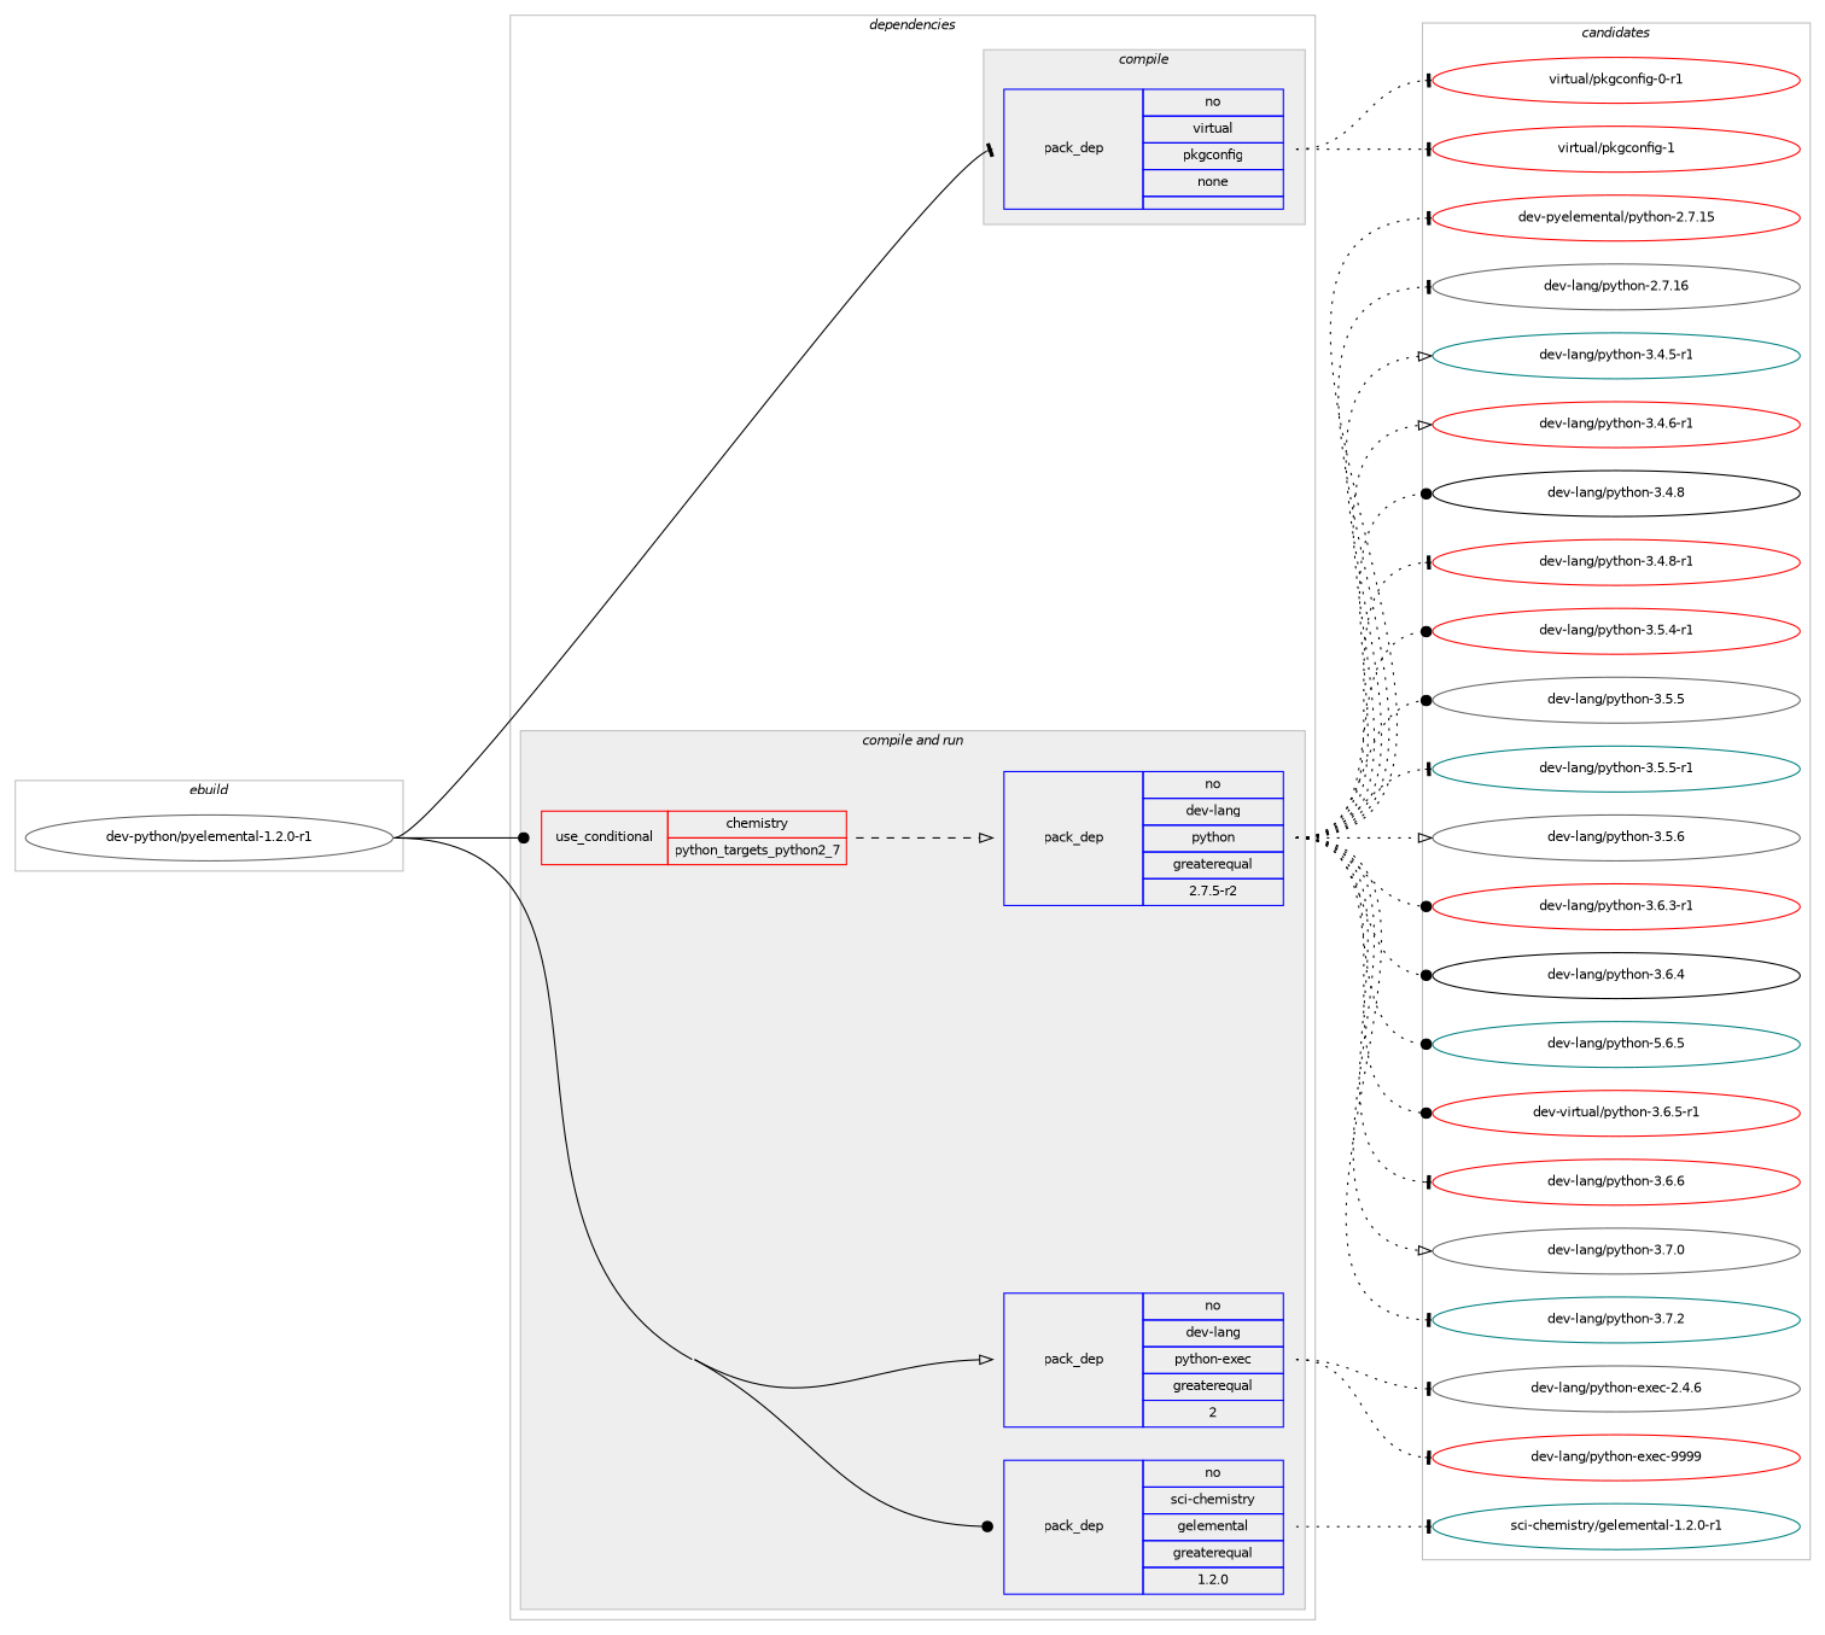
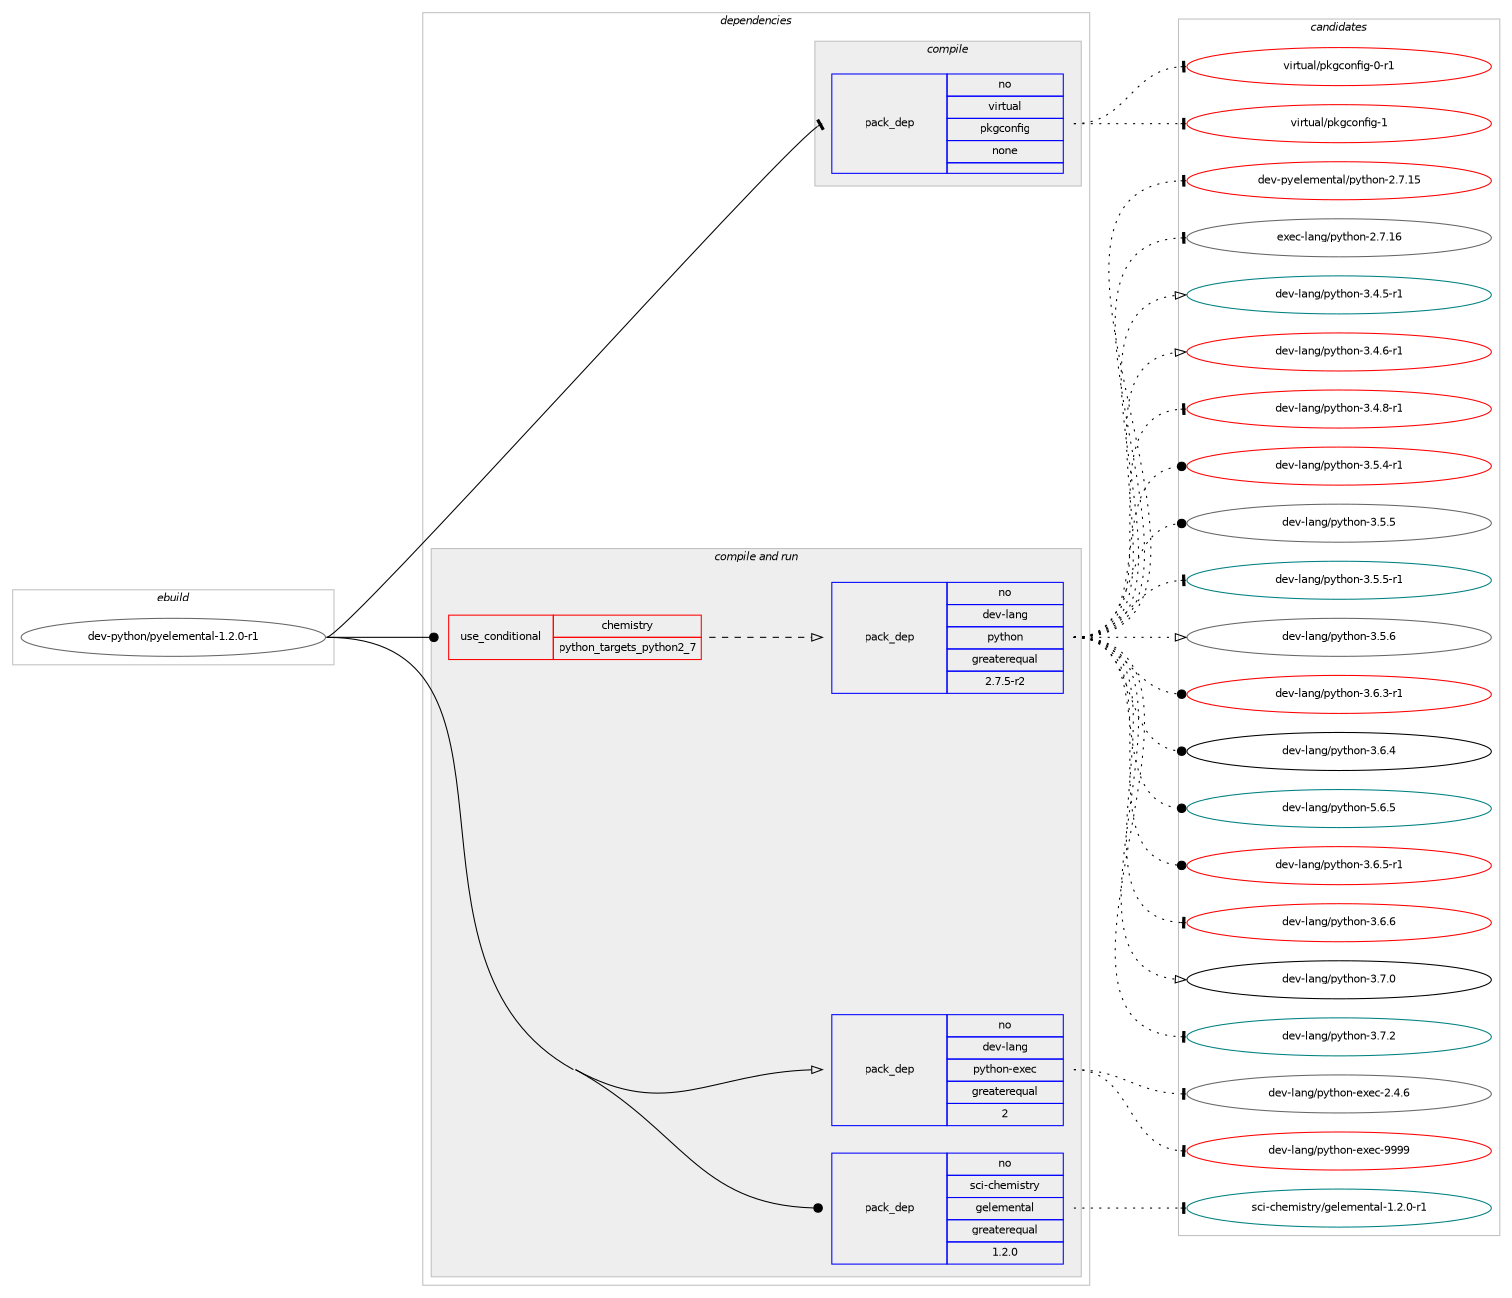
  digraph {
    compound=true
    concentrate=true
    fontname=Helvetica
    fontsize=10
    newrank=true
    rankdir=LR
    ranksep=1.5
    node [color=red fontname=Helvetica fontsize=10]
    edge [arrowhead=tee headport=w style=dotted tailport=e weight=100]
    n1 [color=gray40 label="dev-python/pyelemental-1.2.0-r1" width=4]
    n2 [color=blue label=<<TABLE BORDER="0" CELLBORDER="1" CELLSPACING="0" CELLPADDING="4" WIDTH="220"><TR><TD ROWSPAN="6" CELLPADDING="30">pack_dep</TD></TR><TR><TD WIDTH="110">no</TD></TR><TR><TD>virtual</TD></TR><TR><TD>pkgconfig</TD></TR><TR><TD>none</TD></TR><TR><TD></TD></TR></TABLE>> shape=none]
    n3 [color=blue label=<<TABLE BORDER="0" CELLBORDER="1" CELLSPACING="0" CELLPADDING="4" WIDTH="220"><TR><TD ROWSPAN="6" CELLPADDING="30">pack_dep</TD></TR><TR><TD WIDTH="110">no</TD></TR><TR><TD>dev-lang</TD></TR><TR><TD>python</TD></TR><TR><TD>greaterequal</TD></TR><TR><TD>2.7.5-r2</TD></TR></TABLE>> shape=none]
    n4 [label=<<TABLE BORDER="0" CELLBORDER="1" CELLSPACING="0" CELLPADDING="4"><TR><TD ROWSPAN="3" CELLPADDING="10">use_conditional</TD></TR><TR><TD>chemistry</TD></TR><TR><TD>python_targets_python2_7</TD></TR></TABLE>> shape=none]
    n5 [color=blue label=<<TABLE BORDER="0" CELLBORDER="1" CELLSPACING="0" CELLPADDING="4" WIDTH="220"><TR><TD ROWSPAN="6" CELLPADDING="30">pack_dep</TD></TR><TR><TD WIDTH="110">no</TD></TR><TR><TD>dev-lang</TD></TR><TR><TD>python-exec</TD></TR><TR><TD>greaterequal</TD></TR><TR><TD>2</TD></TR></TABLE>> shape=none]
    n6 [color=blue label=<<TABLE BORDER="0" CELLBORDER="1" CELLSPACING="0" CELLPADDING="4" WIDTH="220"><TR><TD ROWSPAN="6" CELLPADDING="30">pack_dep</TD></TR><TR><TD WIDTH="110">no</TD></TR><TR><TD>sci-chemistry</TD></TR><TR><TD>gelemental</TD></TR><TR><TD>greaterequal</TD></TR><TR><TD>1.2.0</TD></TR></TABLE>> shape=none]
    n7 [label="virtual/pkgconfig-0-r1" width=4]
    n8 [label="virtual/pkgconfig-1" width=4]
    n9 [label="dev-pyelemental/python-2.7.15" width=4]
-   n10 [color=gray40 label="dev-lang/python-2.7.16" width=4]
+   n10 [color=gray40 label="exec-lang/python-2.7.16" width=4]
    n11 [color=teal label="dev-lang/python-3.4.5-r1" width=4]
    n12 [label="dev-lang/python-3.4.6-r1" width=4]
-   n13 [color=black label="dev-lang/python-3.4.8" width=4]
    n14 [label="dev-lang/python-3.4.8-r1" width=4]
    n15 [label="dev-lang/python-3.5.4-r1" width=4]
    n16 [color=gray40 label="dev-lang/python-3.5.5" width=4]
    n17 [color=teal label="dev-lang/python-3.5.5-r1" width=4]
    n18 [color=gray40 label="dev-lang/python-3.5.6" width=4]
    n19 [label="dev-lang/python-3.6.3-r1" width=4]
    n20 [color=black label="dev-lang/python-3.6.4" width=4]
    n21 [color=teal label="dev-lang/python-5.6.5" width=4]
-   n22 [label="dev-virtual/python-3.6.5-r1" width=4]
+   n22 [label="dev-lang/python-3.6.5-r1" width=4]
    n23 [label="dev-lang/python-3.6.6" width=4]
-   n24 [color=gray40 label="dev-lang/python-3.7.0" width=4]
+   n24 [color=black label="dev-lang/python-3.7.0" width=4]
    n25 [color=teal label="dev-lang/python-3.7.2" width=4]
    n26 [color=gray40 label="dev-lang/python-exec-2.4.6" width=4]
    n27 [label="dev-lang/python-exec-9999" width=4]
    n28 [color=teal label="sci-chemistry/gelemental-1.2.0-r1" width=4]
    subgraph cluster_1 {
      color=gray
      label=<<i>ebuild</i>>
      rank=same
      n1
    }
    subgraph cluster_2 {
      color=gray
      label=<<i>dependencies</i>>
      subgraph cluster_3 {
        color=gray
        fillcolor="#eeeeee"
        label=<<i>compile</i>>
        style=filled
        subgraph sub_4 {
          color=gray
          fillcolor="#eeeeee"
          label=<<i>compile</i>>
          style=filled
          n2
        }
      }
      subgraph cluster_5 {
        color=gray
        fillcolor="#eeeeee"
        label=<<i>compile and run</i>>
        style=filled
        subgraph sub_6 {
          color=gray
          fillcolor="#eeeeee"
          label=<<i>compile and run</i>>
          style=filled
          n4
          subgraph sub_7 {
            color=gray
            fillcolor="#eeeeee"
            label=<<i>compile and run</i>>
            style=filled
            n3
          }
        }
        subgraph sub_8 {
          color=gray
          fillcolor="#eeeeee"
          label=<<i>compile and run</i>>
          style=filled
          n5
        }
        subgraph sub_9 {
          color=gray
          fillcolor="#eeeeee"
          label=<<i>compile and run</i>>
          style=filled
          n6
        }
      }
      subgraph cluster_10 {
        color=gray
        fillcolor="#eeeeee"
        label=<<i>run</i>>
        style=filled
      }
    }
    subgraph cluster_11 {
      color=gray
      label=<<i>candidates</i>>
      rank=same
      subgraph sub_12 {
        color=black
        label=<<i>candidates</i>>
        nodesep=1
        rank=same
        n7
        n8
      }
      subgraph sub_13 {
        color=black
        label=<<i>candidates</i>>
        nodesep=1
        rank=same
        n9
        n10
        n11
        n12
-       n13
        n14
        n15
        n16
        n17
        n18
        n19
        n20
        n21
        n22
        n23
        n24
        n25
      }
      subgraph sub_14 {
        color=black
        label=<<i>candidates</i>>
        nodesep=1
        rank=same
        n26
        n27
      }
      subgraph sub_15 {
        color=black
        label=<<i>candidates</i>>
        nodesep=1
        rank=same
        n28
      }
    }
    n1 -> n2 [style=solid weight=20]
    n1 -> n4 [arrowhead=dot style=solid weight=20]
    n1 -> n5 [arrowhead=onormal style=solid weight=20]
    n1 -> n6 [arrowhead=dot style=solid weight=20]
    n2 -> n7
    n2 -> n8
    n3 -> n9
    n3 -> n10
    n3 -> n11 [arrowhead=onormal]
    n3 -> n12 [arrowhead=onormal]
-   n3 -> n13 [arrowhead=dot]
    n3 -> n14
    n3 -> n15 [arrowhead=dot]
    n3 -> n16 [arrowhead=dot]
    n3 -> n17
    n3 -> n18 [arrowhead=onormal]
    n3 -> n19 [arrowhead=dot]
    n3 -> n20 [arrowhead=dot]
    n3 -> n21 [arrowhead=dot]
    n3 -> n22 [arrowhead=dot]
    n3 -> n23
    n3 -> n24 [arrowhead=onormal]
    n3 -> n25
    n4 -> n3 [arrowhead=onormal style=dashed weight=20]
    n5 -> n26
    n5 -> n27
    n6 -> n28
  }
